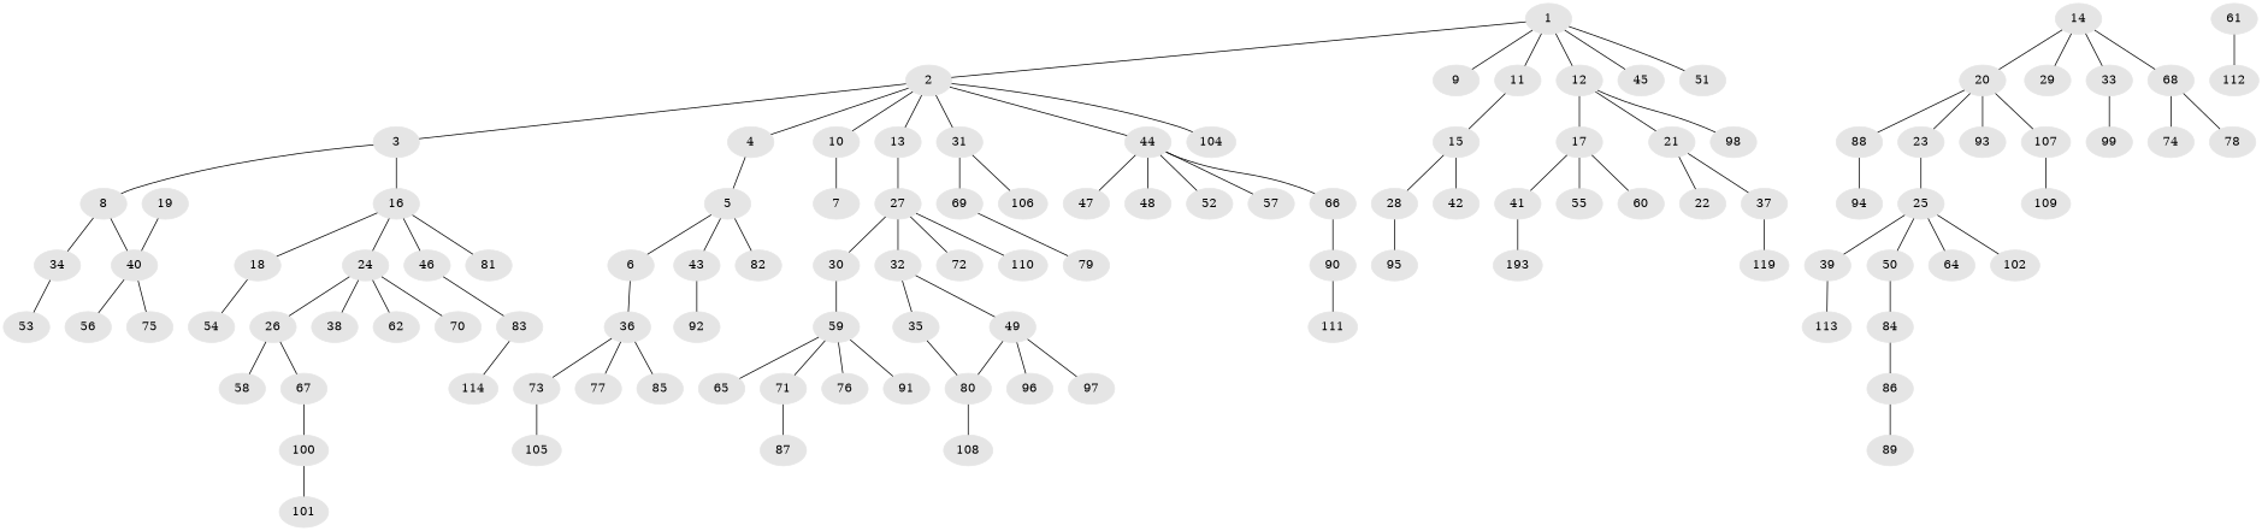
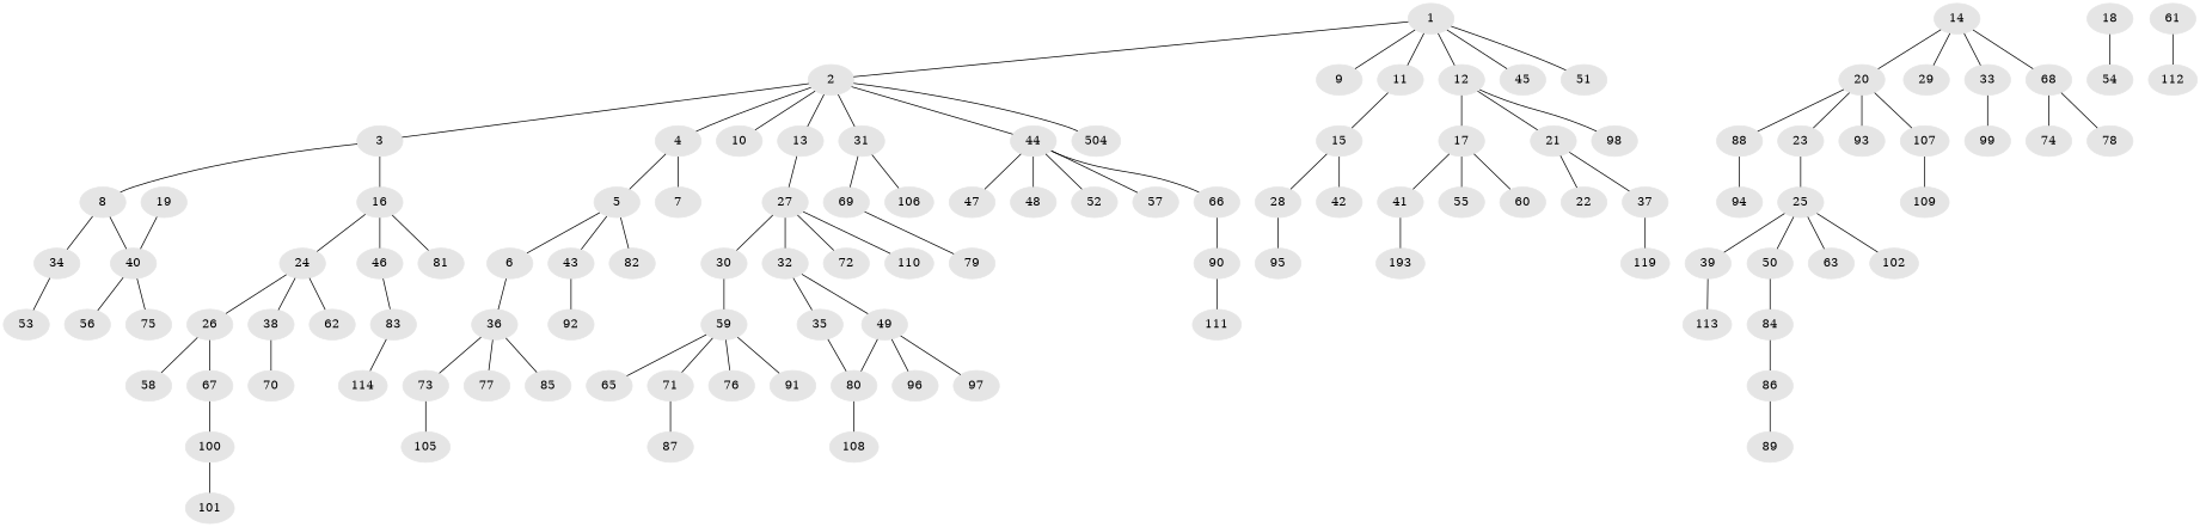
  graph {
    node [color=gray90 style=filled]
    1
    2
    9
    11
    12
    45
    51
    3
    4
    10
    13
    31
    44
-   104
+   104 [label=504]
    15
    17
    21
    98
    14
    20
    29
    33
    68
    8
    16
    5
    7
    27
    69
    106
    47
    48
    52
    57
    66
    34
    40
    18
    24
    46
    81
    6
    43
    82
    36
    92
    73
    77
    85
    19
    53
    28
    42
    41
    55
    60
    22
    37
    30
    32
    72
    110
    88
    23
    93
    107
    99
    74
    78
    94
    95
    54
    26
    38
    62
    83
    n77 [label=193]
    56
    75
    25
    109
    n82 [label=119]
    39
    50
-   63 [label=64]
+   63
    102
    58
    67
    70
    113
    84
    100
    59
    35
    49
    65
    71
    76
    91
    79
    80
    96
    97
    108
    105
    90
    114
    61
    112
    86
    87
    111
    101
    89
    1 -- 2
    1 -- 9
    1 -- 11
    1 -- 12
    1 -- 45
    1 -- 51
    2 -- 3
    2 -- 4
    2 -- 10
    2 -- 13
    2 -- 31
    2 -- 44
    2 -- 104
    11 -- 15
    12 -- 17
    12 -- 21
    12 -- 98
    3 -- 8
    3 -- 16
    4 -- 5
-   10 -- 7
+   4 -- 7
    13 -- 27
    31 -- 69
    31 -- 106
    44 -- 47
    44 -- 48
    44 -- 52
    44 -- 57
    44 -- 66
    15 -- 28
    15 -- 42
    17 -- 41
    17 -- 55
    17 -- 60
    21 -- 22
    21 -- 37
    14 -- 20
    14 -- 29
    14 -- 33
    14 -- 68
    20 -- 88
    20 -- 23
    20 -- 93
    20 -- 107
    33 -- 99
    68 -- 74
    68 -- 78
    8 -- 34
    8 -- 40
-   16 -- 18
    16 -- 24
    16 -- 46
    16 -- 81
    5 -- 6
    5 -- 43
    5 -- 82
    27 -- 30
    27 -- 32
    27 -- 72
    27 -- 110
    69 -- 79
    66 -- 90
    34 -- 53
    40 -- 56
    40 -- 75
    18 -- 54
    24 -- 26
    24 -- 38
    24 -- 62
    46 -- 83
    6 -- 36
    43 -- 92
    36 -- 73
    36 -- 77
    36 -- 85
    73 -- 105
    19 -- 40
    28 -- 95
    41 -- n77
    37 -- n82
    30 -- 59
    32 -- 35
    32 -- 49
    88 -- 94
    23 -- 25
    107 -- 109
    26 -- 58
    26 -- 67
-   24 -- 70
+   38 -- 70
    83 -- 114
    25 -- 39
    25 -- 50
    25 -- 63
    25 -- 102
    39 -- 113
    50 -- 84
    67 -- 100
    84 -- 86
    100 -- 101
    59 -- 65
    59 -- 71
    59 -- 76
    59 -- 91
    35 -- 80
    49 -- 80
    49 -- 96
    49 -- 97
    71 -- 87
    80 -- 108
    90 -- 111
    61 -- 112
    86 -- 89
  }
